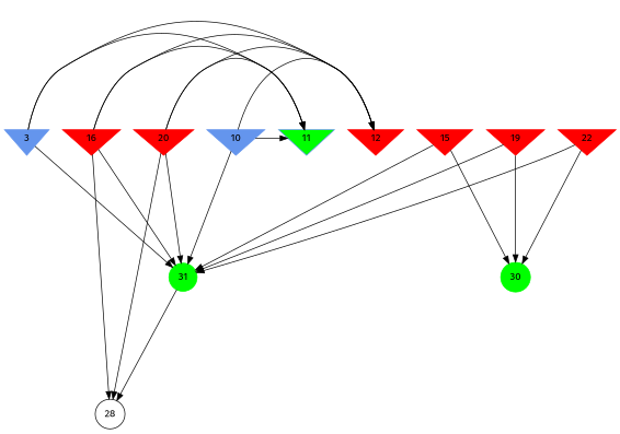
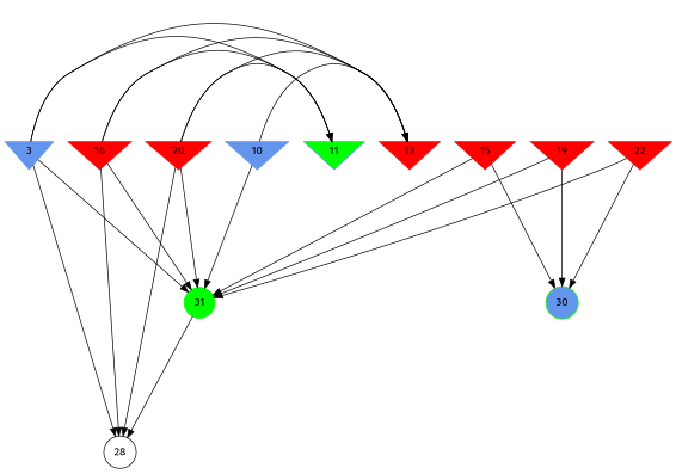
  digraph {
    fontname="Fira Sans"
    ranksep=2.0
    node [color=red fontname="Fira Sans" shape=invtriangle style=filled]
    edge [fontname="Fira Sans"]
    n1 [color=cornflowerblue label=3]
    10 [color=cornflowerblue]
    11 [color=cornflowerblue fillcolor=green]
    12
    15
    16
    19
    20
    22
    28 [color=black shape=circle style=""]
-   30 [color=green shape=circle]
+   30 [color=green shape=circle fillcolor=cornflowerblue]
    31 [color=green shape=circle]
    subgraph sub_1 {
      rank=same
      n1
      10
      11
      12
      15
      16
      19
      20
      22
    }
    subgraph sub_2 {
      rank=same
      28
    }
    subgraph sub_3 {
      rank=same
      30
      31
    }
    n1 -> 11
    n1 -> 12
+   n1 -> 28
    n1 -> 31
-   10 -> 11
    10 -> 12
    10 -> 31
    15 -> 30
    15 -> 31
    16 -> 11
    16 -> 12
    16 -> 28
    16 -> 31
    19 -> 30
    19 -> 31
    20 -> 11
    20 -> 12
    20 -> 28
    20 -> 31
    22 -> 30
    22 -> 31
    31 -> 28
  }
